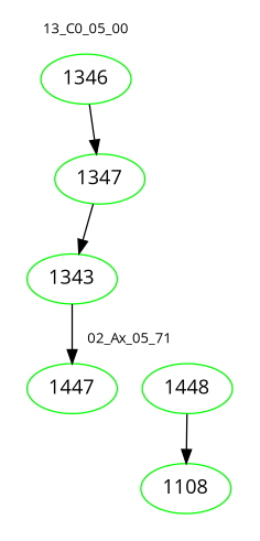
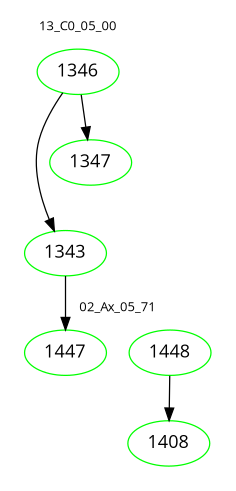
  digraph {
    fontname="Open Sans"
    node [color=green fontname="Open Sans"]
    edge [color=black fontname="Open Sans"]
    n1 [label=1448]
-   n2 [label=1108]
+   n2 [label=1408]
    n3 [label=1447]
    n4 [label=1346]
    n5 [label=1343]
    n6 [label=1347]
    subgraph cluster_1 {
      color=white
      fontsize=10
      label="02_Ax_05_71"
      n1
      n2
      n3
    }
    subgraph cluster_2 {
      color=white
      fontsize=10
      label="13_C0_05_00"
      n4
      n5
      n6
    }
    n1 -> n2
-   n6 -> n5
+   n4 -> n5
    n4 -> n6
    n5 -> n3
  }
